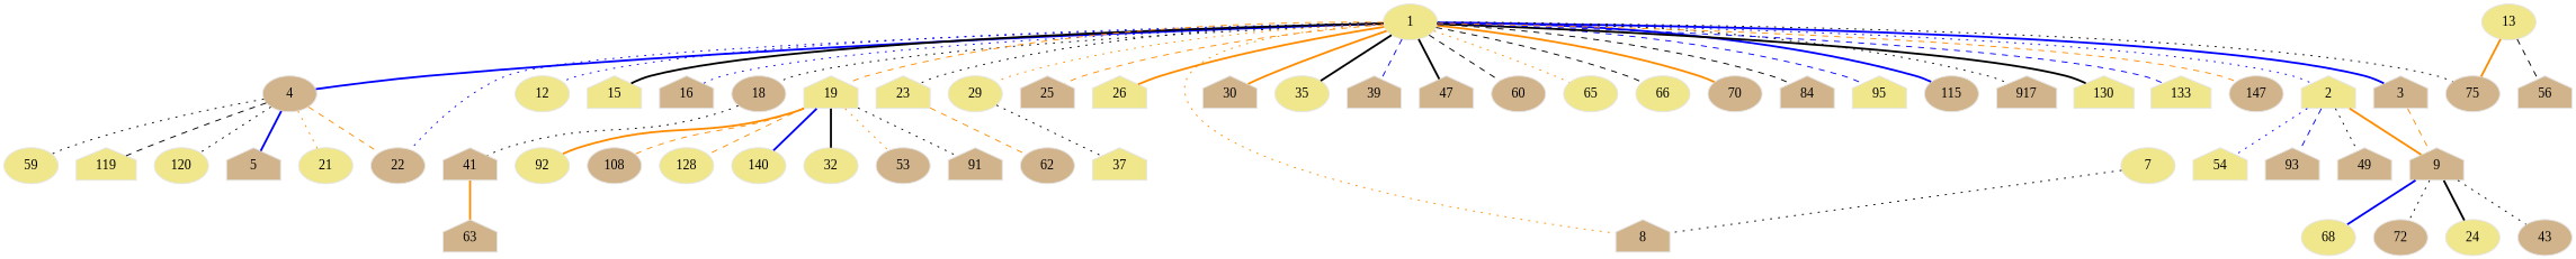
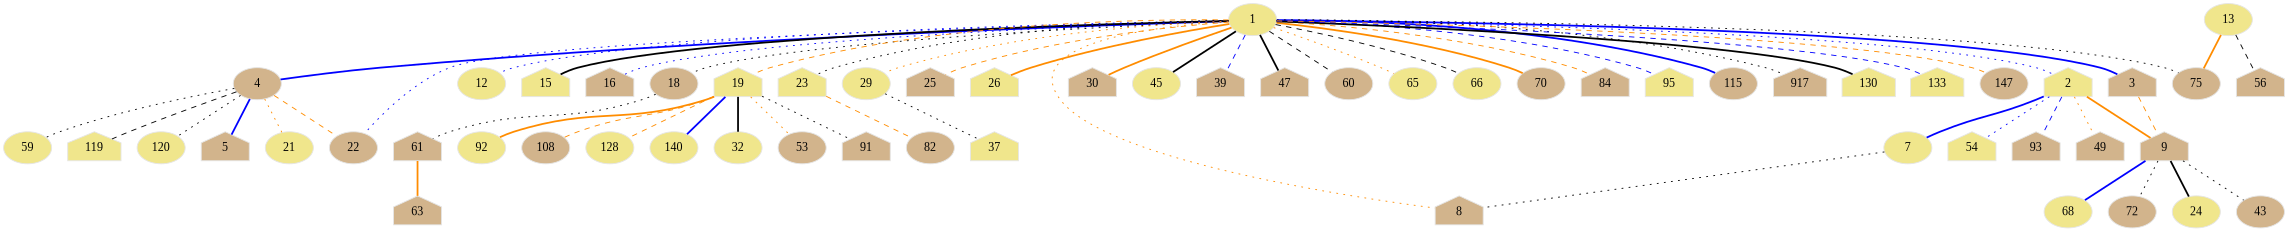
  graph {
    fontname="Liberation Serif"
    node [color=gray90 fillcolor=tan fontname="Liberation Serif" shape=ellipse style=filled]
    edge [color=black fontname="Liberation Serif" style=dotted]
    1 [fillcolor=khaki]
    2 [fillcolor=khaki shape=house]
    3 [shape=house super="+33+77+67"]
    4 [super="+51+6+105"]
    8 [shape=house super="+64+90+102+111+10+45"]
    12 [fillcolor=khaki]
    15 [fillcolor=khaki shape=house]
    16 [shape=house super="+138"]
    18 [super="+57+116+143+28+31+69"]
    19 [fillcolor=khaki shape=house super="+20"]
    22 [super="+103+132"]
    23 [fillcolor=khaki shape=house super="+52+106+76"]
    25 [shape=house super="+104+83"]
    26 [fillcolor=khaki shape=house super="+142+131+61"]
    29 [fillcolor=khaki super="+36+48"]
    30 [shape=house]
-   35 [fillcolor=khaki]
+   35 [fillcolor=khaki label=45]
    39 [shape=house]
    47 [shape=house]
    60 [super="+107"]
    65 [fillcolor=khaki]
    66 [fillcolor=khaki]
    70 [super="+78"]
    75 [super="+97+124+85"]
    84 [shape=house]
    95 [fillcolor=khaki shape=house super="+98"]
    115
    n28 [label=917 shape=house]
    130 [fillcolor=khaki shape=house]
    133 [fillcolor=khaki shape=house]
    147
    7 [fillcolor=khaki super="+42+17+50"]
    9 [shape=house super="+14+11+113+38"]
    49 [shape=house super="+94"]
    54 [fillcolor=khaki shape=house]
    93 [shape=house]
    5 [shape=house]
    21 [fillcolor=khaki super="+99+96+74"]
    59 [fillcolor=khaki]
    119 [fillcolor=khaki shape=house]
    120 [fillcolor=khaki super="+149"]
-   41 [shape=house super="+58"]
+   41 [shape=house super="+58" label=61]
    32 [fillcolor=khaki]
    53
    91 [shape=house]
    92 [fillcolor=khaki super="+112"]
    108
    128 [fillcolor=khaki]
    140 [fillcolor=khaki]
-   82 [label=62]
+   82
    37 [fillcolor=khaki shape=house super="+40+118"]
    24 [fillcolor=khaki]
    43 [super="+55"]
    68 [fillcolor=khaki]
    72 [super="+87"]
    13 [fillcolor=khaki super="+27+34+101+122+88+134+73+44"]
    56 [shape=house]
    63 [shape=house]
    1 -- 2 [color=blue]
    1 -- 3 [color=blue style=bold]
    1 -- 4 [color=blue style=bold]
    1 -- 8 [color=darkorange]
    1 -- 12 [color=blue]
    1 -- 15 [style=bold]
    1 -- 16 [color=blue]
    1 -- 18
    1 -- 19 [color=darkorange style=dashed]
    1 -- 22 [color=blue]
    1 -- 23
    1 -- 25 [color=darkorange style=dashed]
    1 -- 26 [color=darkorange style=bold]
    1 -- 29 [color=darkorange]
    1 -- 30 [color=darkorange style=bold]
    1 -- 35 [style=bold]
    1 -- 39 [color=blue style=dashed]
    1 -- 47 [style=bold]
    1 -- 60 [style=dashed]
    1 -- 65 [color=darkorange]
    1 -- 66 [style=dashed]
    1 -- 70 [color=darkorange style=bold]
    1 -- 75
-   1 -- 84 [style=dashed]
+   1 -- 84 [color=darkorange style=dashed]
    1 -- 95 [color=blue style=dashed]
    1 -- 115 [color=blue style=bold]
    1 -- n28
    1 -- 130 [style=bold]
    1 -- 133 [color=blue style=dashed]
    1 -- 147 [color=darkorange style=dashed]
+   2 -- 7 [color=blue style=bold weight=2]
    2 -- 9 [color=darkorange style=bold]
-   2 -- 49
+   2 -- 49 [color=darkorange]
    2 -- 54 [color=blue]
    2 -- 93 [color=blue style=dashed]
    3 -- 9 [color=darkorange style=dashed]
    4 -- 22 [color=darkorange style=dashed]
    4 -- 5 [color=blue style=bold]
    4 -- 21 [color=darkorange weight=2]
    4 -- 59
    4 -- 119 [style=dashed]
    4 -- 120
    18 -- 41
    19 -- 32 [style=bold]
    19 -- 53 [color=darkorange]
    19 -- 91
    19 -- 92 [color=darkorange style=bold]
    19 -- 108 [color=darkorange style=dashed]
    19 -- 128 [color=darkorange style=dashed]
    19 -- 140 [color=blue style=bold]
    23 -- 82 [color=darkorange style=dashed]
    29 -- 37
    7 -- 8
    9 -- 24 [style=bold]
    9 -- 43
    9 -- 68 [color=blue style=bold]
    9 -- 72
    41 -- 63 [color=darkorange style=bold]
    13 -- 75 [color=darkorange style=bold]
    13 -- 56 [style=dashed]
  }
